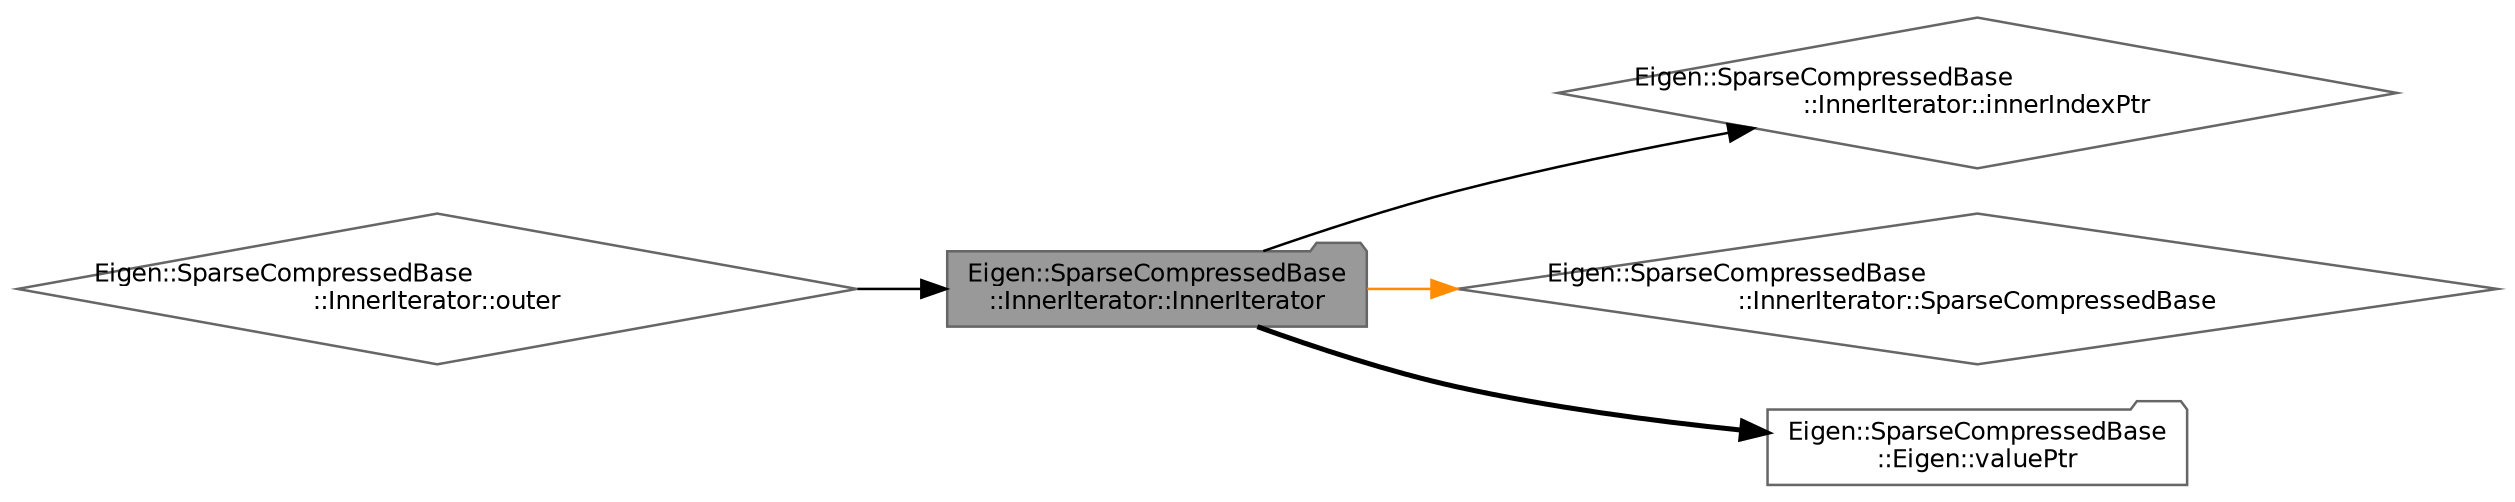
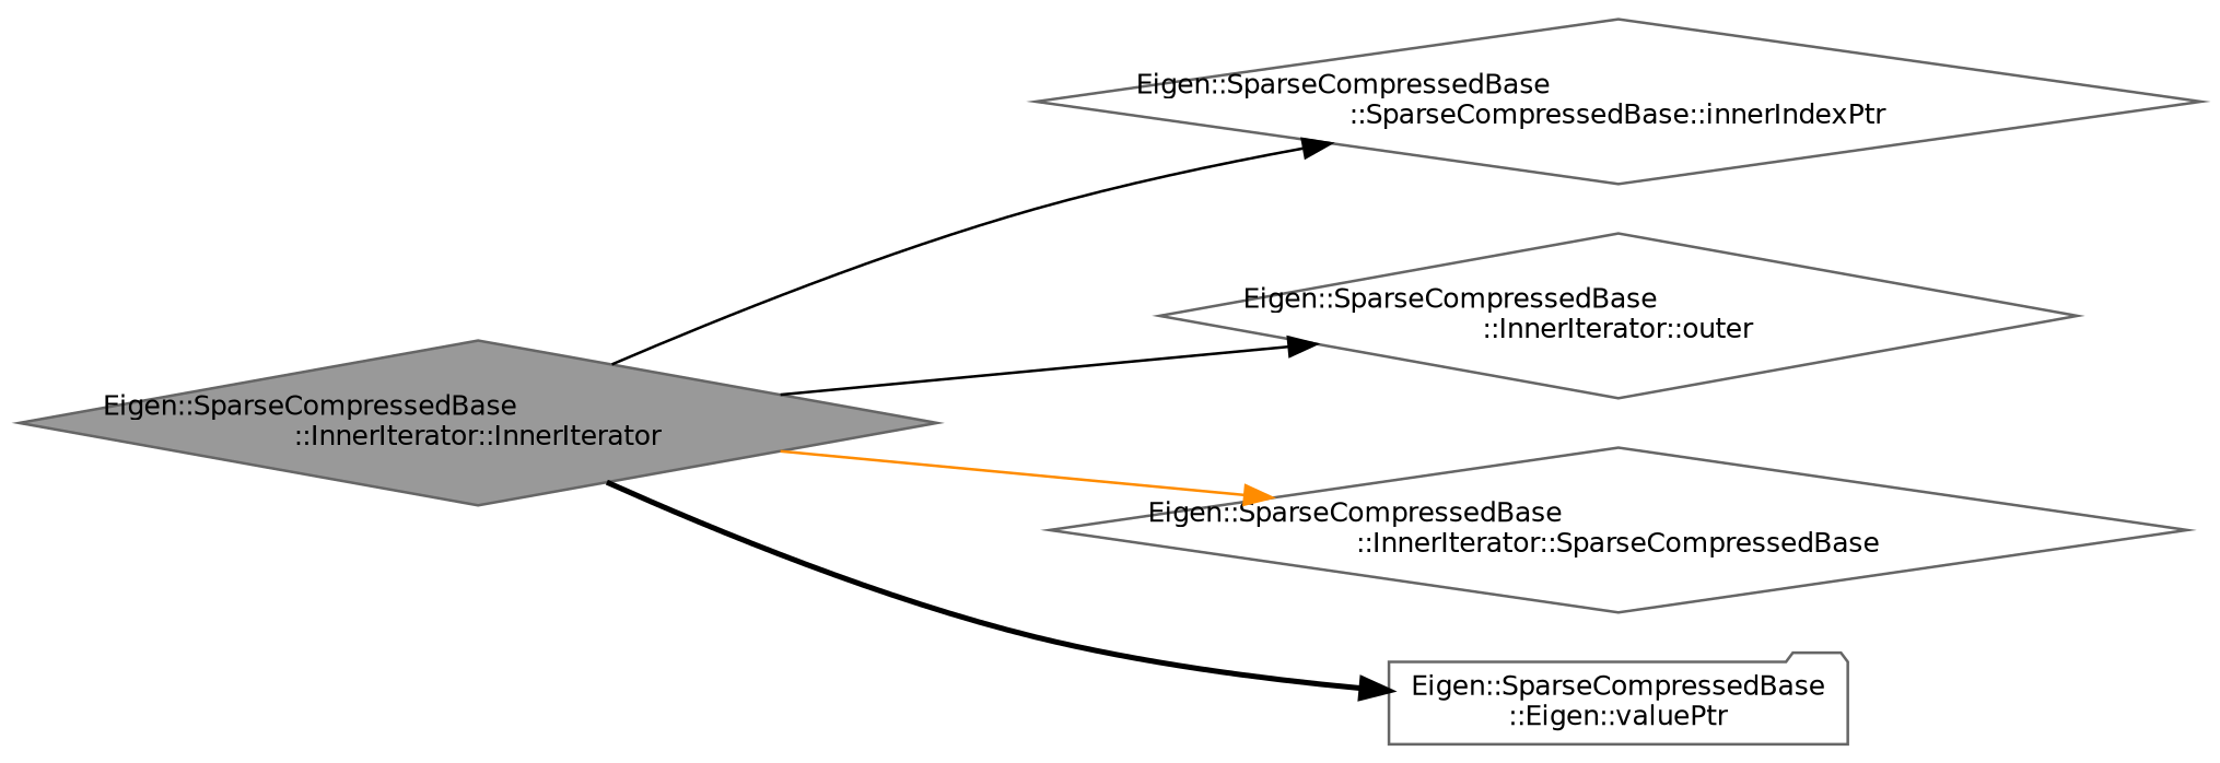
  digraph {
    rankdir=LR
    node [color=grey40 fillcolor=white fontname=Helvetica fontsize=10 shape=diamond style=filled]
    edge [color=black fontname=Helvetica fontsize=10 labelfontname=Helvetica labelfontsize=10 style=solid]
-   n1 [color=gray40 fillcolor=grey60 fontcolor=black height=0.2 label="Eigen::SparseCompressedBase\l::InnerIterator::InnerIterator" shape=folder width=0.4]
-   n2 [height=0.2 label="Eigen::SparseCompressedBase\l::InnerIterator::innerIndexPtr" width=0.4]
+   n1 [color=gray40 fillcolor=grey60 fontcolor=black height=0.2 label="Eigen::SparseCompressedBase\l::InnerIterator::InnerIterator" width=0.4]
+   n2 [height=0.2 label="Eigen::SparseCompressedBase\l::SparseCompressedBase::innerIndexPtr" width=0.4]
    n3 [height=0.2 label="Eigen::SparseCompressedBase\l::InnerIterator::outer" width=0.4]
    n4 [height=0.2 label="Eigen::SparseCompressedBase\l::InnerIterator::SparseCompressedBase" width=0.4]
    n5 [height=0.2 label="Eigen::SparseCompressedBase\l::Eigen::valuePtr" shape=folder width=0.4]
    n1 -> n2
-   n3 -> n1
+   n1 -> n3
    n1 -> n4 [color=darkorange]
    n1 -> n5 [style=bold]
  }
